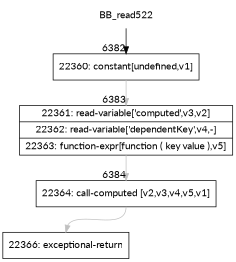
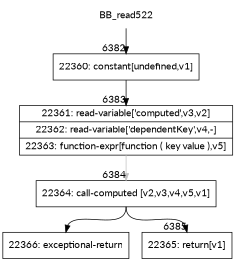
  digraph {
    fontname=Lato
    rankdir=TD
    node [fontname=Lato shape=record]
    edge [fontname=Lato headport=n tailport=s]
    n1 [label=BB_read522 shape=none]
    n2 [label="{22360: constant[undefined,v1]}"]
    n3 [label="{22361: read-variable['computed',v3,v2]|22362: read-variable['dependentKey',v4,-]|22363: function-expr[function ( key value ),v5]}"]
    n4 [label="{22364: call-computed [v2,v3,v4,v5,v1]}"]
    n5 [label="{22366: exceptional-return}"]
+   n6 [label="{22365: return[v1]}"]
    n1 -> n2 [headlabel="    6382"]
-   n2 -> n3 [headlabel="      6383" color=gray]
+   n2 -> n3 [headlabel="      6383"]
    n3 -> n4 [color=gray headlabel="      6384"]
-   n4 -> n5 [color=gray]
+   n4 -> n5 [color=black]
+   n4 -> n6 [headlabel="      6385"]
  }
